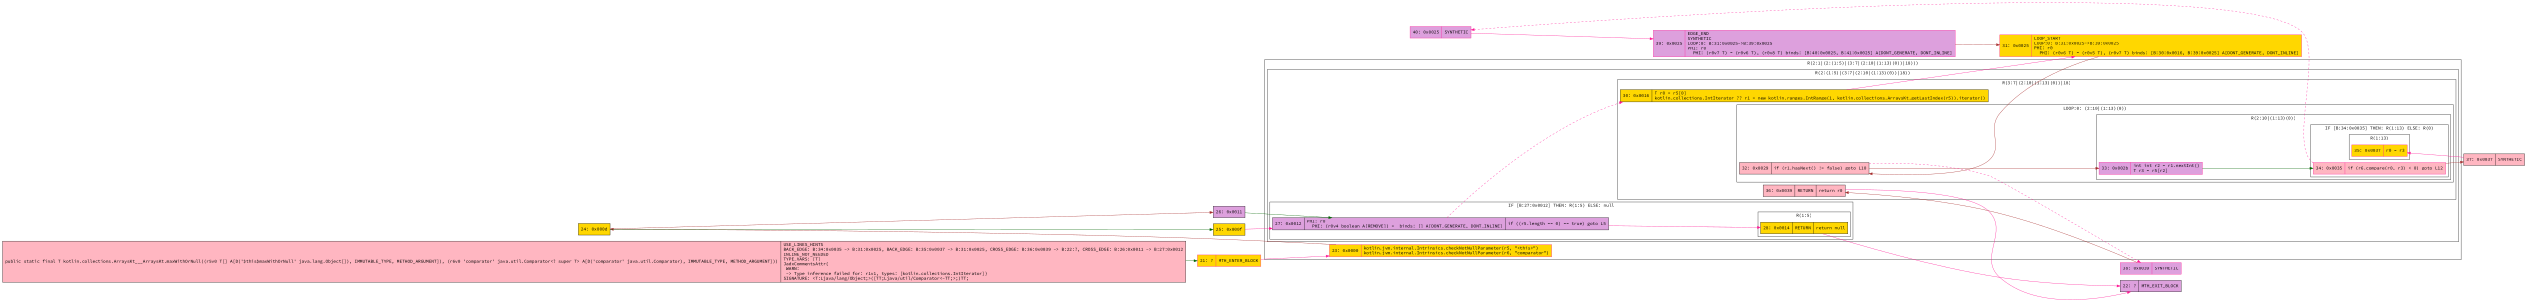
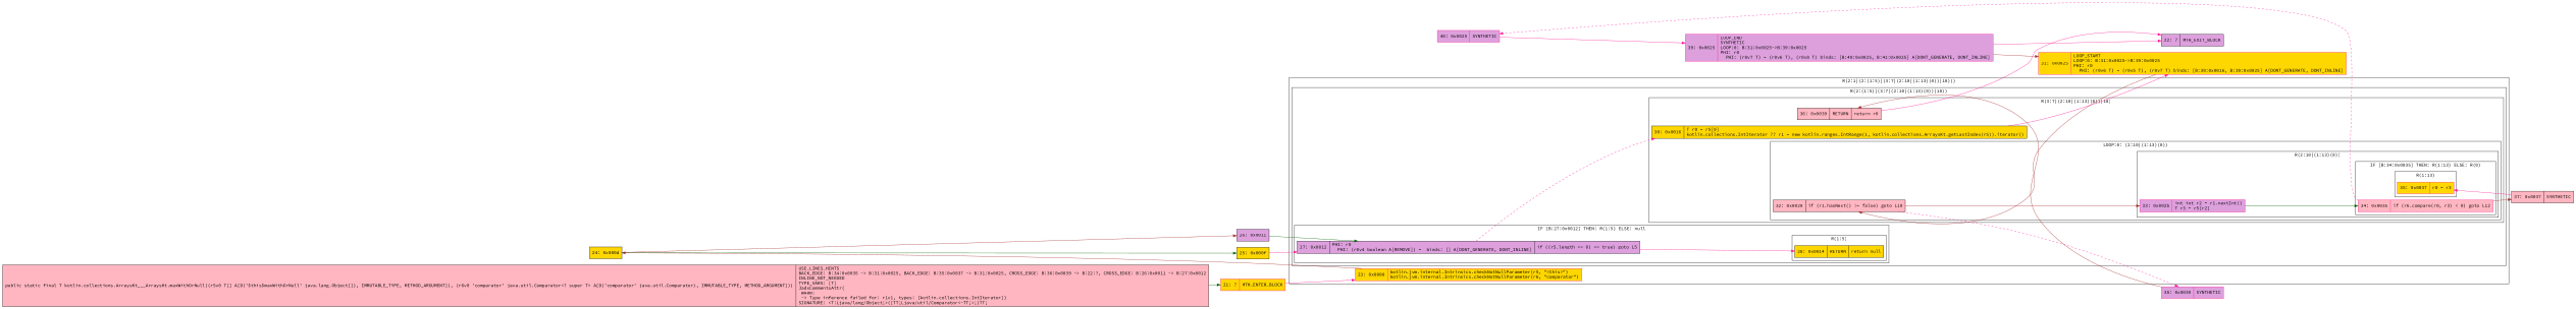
  digraph {
    fontname="Source Code Pro"
    rankdir=LR
    node [color=black fillcolor=gold fontname="Source Code Pro" shape=record style=filled]
    edge [color=deeppink fontname="Source Code Pro"]
    n1 [label="{28\:\ 0x0014|RETURN\l|return null\l}"]
    n2 [fillcolor=plum label="{27\:\ 0x0012|PHI: r0 \l  PHI: (r0v4 boolean A[REMOVE]) =  binds: [] A[DONT_GENERATE, DONT_INLINE]\l|if ((r5.length == 0) == true) goto L5\l}"]
    n3 [color=deeppink label="{35\:\ 0x0037|r0 = r3\l}"]
    n4 [color=deeppink fillcolor=lightpink label="{34\:\ 0x0035|if (r6.compare(r0, r3) \< 0) goto L12\l}"]
    n5 [color=deeppink fillcolor=plum label="{33\:\ 0x002b|int int r2 = r1.nextInt()\lT r3 = r5[r2]\l}"]
    n6 [fillcolor=lightpink label="{32\:\ 0x0029|if (r1.hasNext() != false) goto L10\l}"]
    n7 [label="{30\:\ 0x0016|T r0 = r5[0]\lkotlin.collections.IntIterator ?? r1 = new kotlin.ranges.IntRange(1, kotlin.collections.ArraysKt.getLastIndex(r5)).iterator()\l}"]
    n8 [fillcolor=lightpink label="{36\:\ 0x0039|RETURN\l|return r0\l}"]
    n9 [color=deeppink label="{23\:\ 0x0000|kotlin.jvm.internal.Intrinsics.checkNotNullParameter(r5, \"\<this\>\")\lkotlin.jvm.internal.Intrinsics.checkNotNullParameter(r6, \"comparator\")\l}"]
    n10 [fillcolor=plum label="{22\:\ ?|MTH_EXIT_BLOCK\l}"]
    n11 [fillcolor=lightpink label="{37\:\ 0x0037|SYNTHETIC\l}"]
    n12 [color=deeppink fillcolor=plum label="{40\:\ 0x0025|SYNTHETIC\l}"]
    n13 [color=deeppink fillcolor=plum label="{38\:\ 0x0039|SYNTHETIC\l}"]
    n14 [color=deeppink label="{31\:\ 0x0025|LOOP_START\lLOOP:0: B:31:0x0025\-\>B:39:0x0025\lPHI: r0 \l  PHI: (r0v6 T) = (r0v5 T), (r0v7 T) binds: [B:30:0x0016, B:39:0x0025] A[DONT_GENERATE, DONT_INLINE]\l}"]
    n15 [label="{24\:\ 0x000d}"]
    n16 [label="{25\:\ 0x000f}"]
    n17 [fillcolor=plum label="{26\:\ 0x0011}"]
-   n18 [color=deeppink fillcolor=plum label="{39\:\ 0x0025|EDGE_END\lSYNTHETIC\lLOOP:0: B:31:0x0025\-\>B:39:0x0025\lPHI: r0 \l  PHI: (r0v7 T) = (r0v6 T), (r0v8 T) binds: [B:40:0x0025, B:41:0x0025] A[DONT_GENERATE, DONT_INLINE]\l}"]
+   n18 [color=deeppink fillcolor=plum label="{39\:\ 0x0025|LOOP_END\lSYNTHETIC\lLOOP:0: B:31:0x0025\-\>B:39:0x0025\lPHI: r0 \l  PHI: (r0v7 T) = (r0v6 T), (r0v8 T) binds: [B:40:0x0025, B:41:0x0025] A[DONT_GENERATE, DONT_INLINE]\l}"]
    n19 [color=deeppink label="{21\:\ ?|MTH_ENTER_BLOCK\l}"]
    n20 [fillcolor=lightpink label="{public static final T kotlin.collections.ArraysKt___ArraysKt.maxWithOrNull((r5v0 T[] A[D('$this$maxWithOrNull' java.lang.Object[]), IMMUTABLE_TYPE, METHOD_ARGUMENT]), (r6v0 'comparator' java.util.Comparator\<? super T\> A[D('comparator' java.util.Comparator), IMMUTABLE_TYPE, METHOD_ARGUMENT]))  | USE_LINES_HINTS\lBACK_EDGE: B:34:0x0035 \-\> B:31:0x0025, BACK_EDGE: B:35:0x0037 \-\> B:31:0x0025, CROSS_EDGE: B:36:0x0039 \-\> B:22:?, CROSS_EDGE: B:26:0x0011 \-\> B:27:0x0012\lINLINE_NOT_NEEDED\lTYPE_VARS: [T]\lJadxCommentsAttr\{\l WARN: \l \-\> Type inference failed for: r1v1, types: [kotlin.collections.IntIterator]\}\lSIGNATURE: \<T:Ljava\/lang\/Object;\>([TT;Ljava\/util\/Comparator\<\-TT;\>;)TT;\l}"]
    subgraph cluster_1 {
      label="R(2:1|(2:(1:5)|(3:7|(2:10|(1:13)(0))|18)))"
      n9
      subgraph cluster_2 {
        label="R(2:(1:5)|(3:7|(2:10|(1:13)(0))|18))"
        subgraph cluster_3 {
          label="IF [B:27:0x0012] THEN: R(1:5) ELSE: null"
          n2
          subgraph cluster_4 {
            label="R(1:5)"
            n1
          }
        }
        subgraph cluster_5 {
          label="R(3:7|(2:10|(1:13)(0))|18)"
          n7
          n8
          subgraph cluster_6 {
            label="LOOP:0: (2:10|(1:13)(0))"
            n6
            subgraph cluster_7 {
              label="R(2:10|(1:13)(0))"
              n5
              subgraph cluster_8 {
                label="IF [B:34:0x0035] THEN: R(1:13) ELSE: R(0)"
                n4
                subgraph cluster_9 {
                  label="R(1:13)"
                  n3
                }
                subgraph cluster_10 {
                  label="R(0)"
                }
              }
            }
          }
        }
      }
    }
-   n1 -> n10
+   n18 -> n10
    n2 -> n1
    n2 -> n7 [style=dashed]
    n4 -> n11 [color=brown]
    n4 -> n12 [style=dashed]
    n5 -> n4 [color=darkgreen]
    n6 -> n5 [color=brown]
    n6 -> n13 [style=dashed]
    n7 -> n14
    n8 -> n10
    n9 -> n15 [color=brown]
    n11 -> n3
    n12 -> n18
    n13 -> n8 [color=brown]
    n14 -> n6 [color=brown]
    n15 -> n16 [color=darkgreen]
    n15 -> n17 [color=brown]
    n16 -> n2
    n17 -> n2 [color=darkgreen]
    n18 -> n14 [color=brown]
    n19 -> n9
    n20 -> n19 [color=darkgreen]
  }
